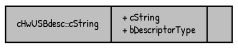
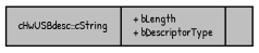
  digraph {
    rankdir=LR
    fontname="Patrick Hand"
-   n1 [color=black fillcolor=grey75 fontcolor=black fontname="Patrick Hand" fontsize=8 height=0.2 label="{cHwUSBdesc::cString\n|+ cString\l+ bDescriptorType\l|}" shape=record style=filled width=0.4]
+   n1 [color=black fillcolor=grey75 fontcolor=black fontname="Patrick Hand" fontsize=8 height=0.2 label="{cHwUSBdesc::cString\n|+ bLength\l+ bDescriptorType\l|}" shape=record style=filled width=0.4]
  }
